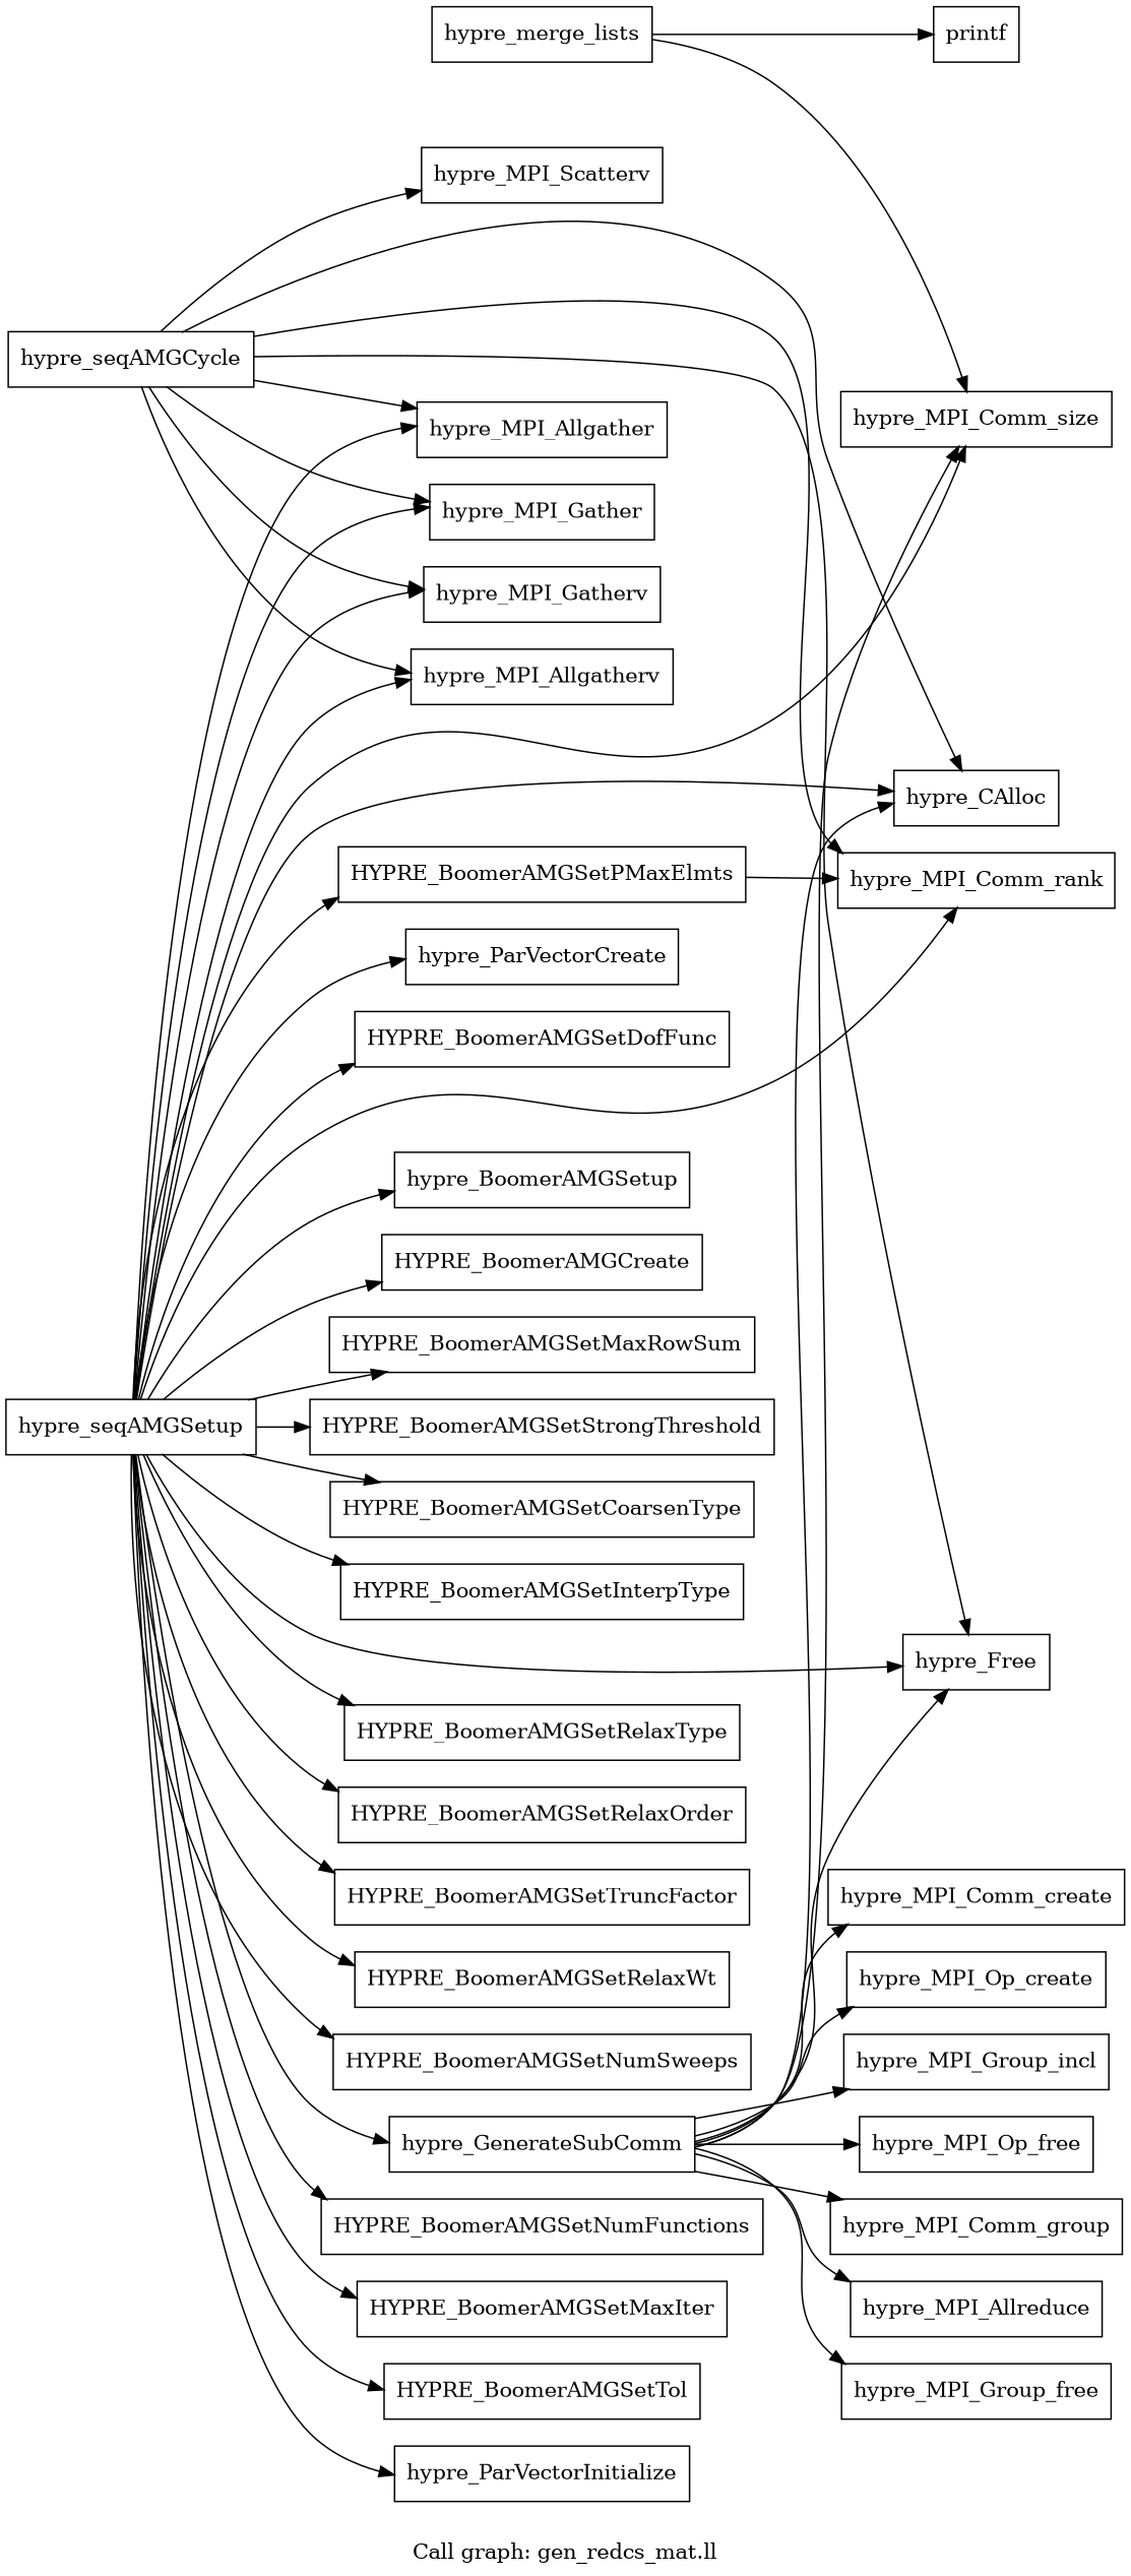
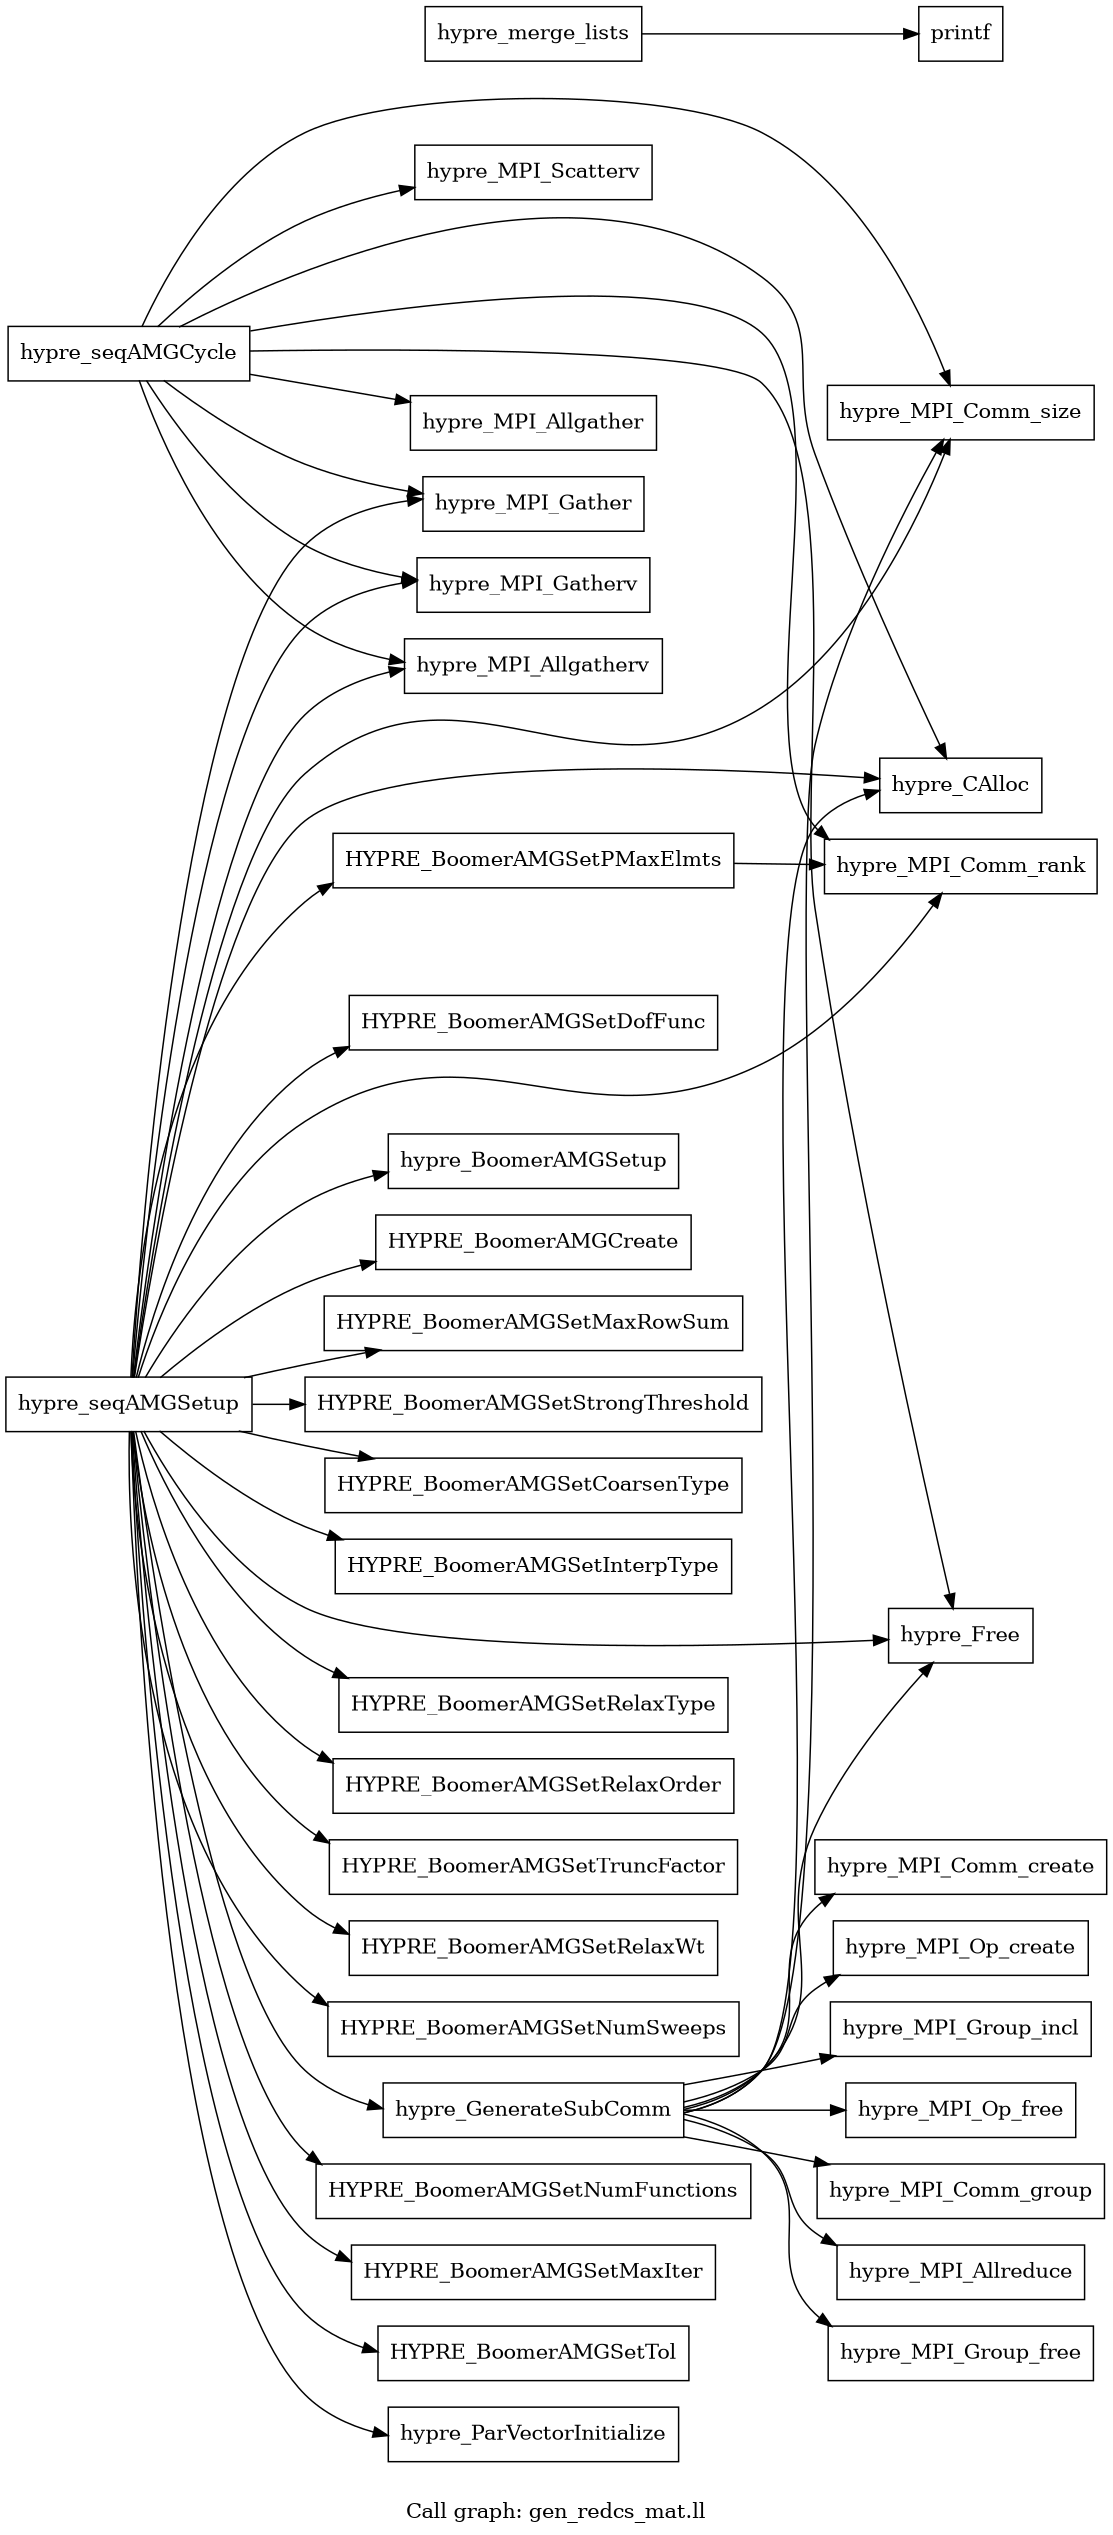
  digraph {
    label="Call graph: gen_redcs_mat.ll"
    rankdir=LR
    node [shape=record]
    n1 [label="{hypre_seqAMGSetup}"]
    n2 [label="{hypre_MPI_Comm_size}"]
    n3 [label="{hypre_GenerateSubComm}"]
    n4 [label="{hypre_BoomerAMGSetup}"]
    n5 [label="{hypre_MPI_Comm_rank}"]
    n6 [label="{hypre_CAlloc}"]
    n7 [label="{hypre_MPI_Allgather}"]
    n8 [label="{hypre_MPI_Gather}"]
    n9 [label="{HYPRE_BoomerAMGCreate}"]
    n10 [label="{HYPRE_BoomerAMGSetMaxRowSum}"]
    n11 [label="{HYPRE_BoomerAMGSetStrongThreshold}"]
    n12 [label="{HYPRE_BoomerAMGSetCoarsenType}"]
    n13 [label="{HYPRE_BoomerAMGSetInterpType}"]
    n14 [label="{HYPRE_BoomerAMGSetTruncFactor}"]
    n15 [label="{HYPRE_BoomerAMGSetPMaxElmts}"]
    n16 [label="{HYPRE_BoomerAMGSetRelaxType}"]
    n17 [label="{HYPRE_BoomerAMGSetRelaxOrder}"]
    n18 [label="{HYPRE_BoomerAMGSetRelaxWt}"]
    n19 [label="{HYPRE_BoomerAMGSetNumSweeps}"]
    n20 [label="{HYPRE_BoomerAMGSetNumFunctions}"]
    n21 [label="{HYPRE_BoomerAMGSetMaxIter}"]
    n22 [label="{HYPRE_BoomerAMGSetTol}"]
    n23 [label="{hypre_ParVectorInitialize}"]
-   n24 [label="{hypre_ParVectorCreate}"]
    n25 [label="{hypre_Free}"]
    n26 [label="{hypre_MPI_Gatherv}"]
    n27 [label="{hypre_MPI_Allgatherv}"]
    n28 [label="{HYPRE_BoomerAMGSetDofFunc}"]
    n29 [label="{hypre_MPI_Allreduce}"]
    n30 [label="{hypre_MPI_Group_free}"]
    n31 [label="{hypre_MPI_Comm_create}"]
    n32 [label="{hypre_MPI_Op_create}"]
    n33 [label="{hypre_MPI_Group_incl}"]
    n34 [label="{hypre_MPI_Op_free}"]
    n35 [label="{hypre_MPI_Comm_group}"]
    n36 [label="{hypre_seqAMGCycle}"]
    n37 [label="{hypre_MPI_Scatterv}"]
    n38 [label="{hypre_merge_lists}"]
    n39 [label="{printf}"]
    n1 -> n2
    n1 -> n3
    n1 -> n4
    n1 -> n5
    n1 -> n6
-   n1 -> n7
    n1 -> n8
    n1 -> n9
    n1 -> n10
    n1 -> n11
    n1 -> n12
    n1 -> n13
    n1 -> n14
    n1 -> n15
    n1 -> n16
    n1 -> n17
    n1 -> n18
    n1 -> n19
    n1 -> n20
    n1 -> n21
    n1 -> n22
    n1 -> n23
-   n1 -> n24
    n1 -> n25
    n1 -> n26
    n1 -> n27
    n1 -> n28
    n3 -> n2
    n3 -> n6
    n3 -> n25
    n3 -> n29
    n3 -> n30
    n3 -> n31
    n3 -> n32
    n3 -> n33
    n3 -> n34
    n3 -> n35
    n15 -> n5
-   n38 -> n2
+   n36 -> n2
    n36 -> n5
    n36 -> n6
    n36 -> n7
    n36 -> n8
    n36 -> n25
    n36 -> n26
    n36 -> n27
    n36 -> n37
    n38 -> n39
  }
